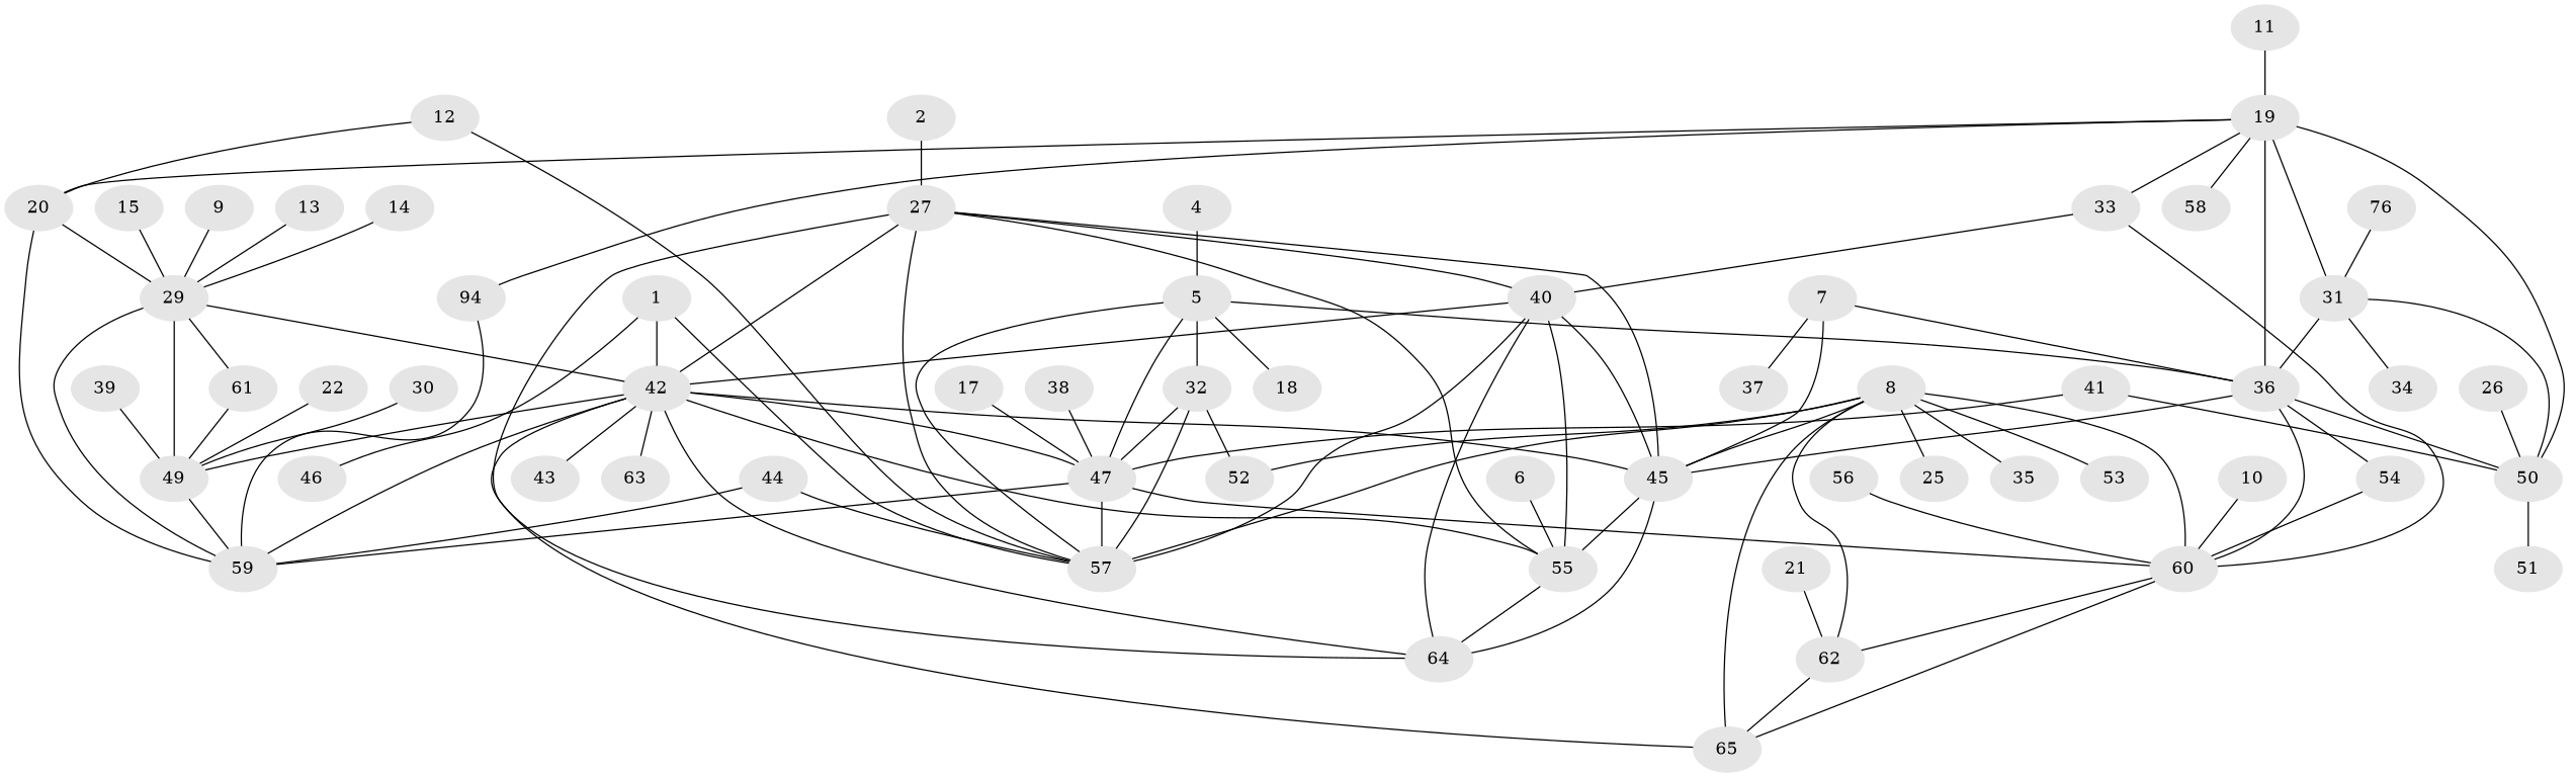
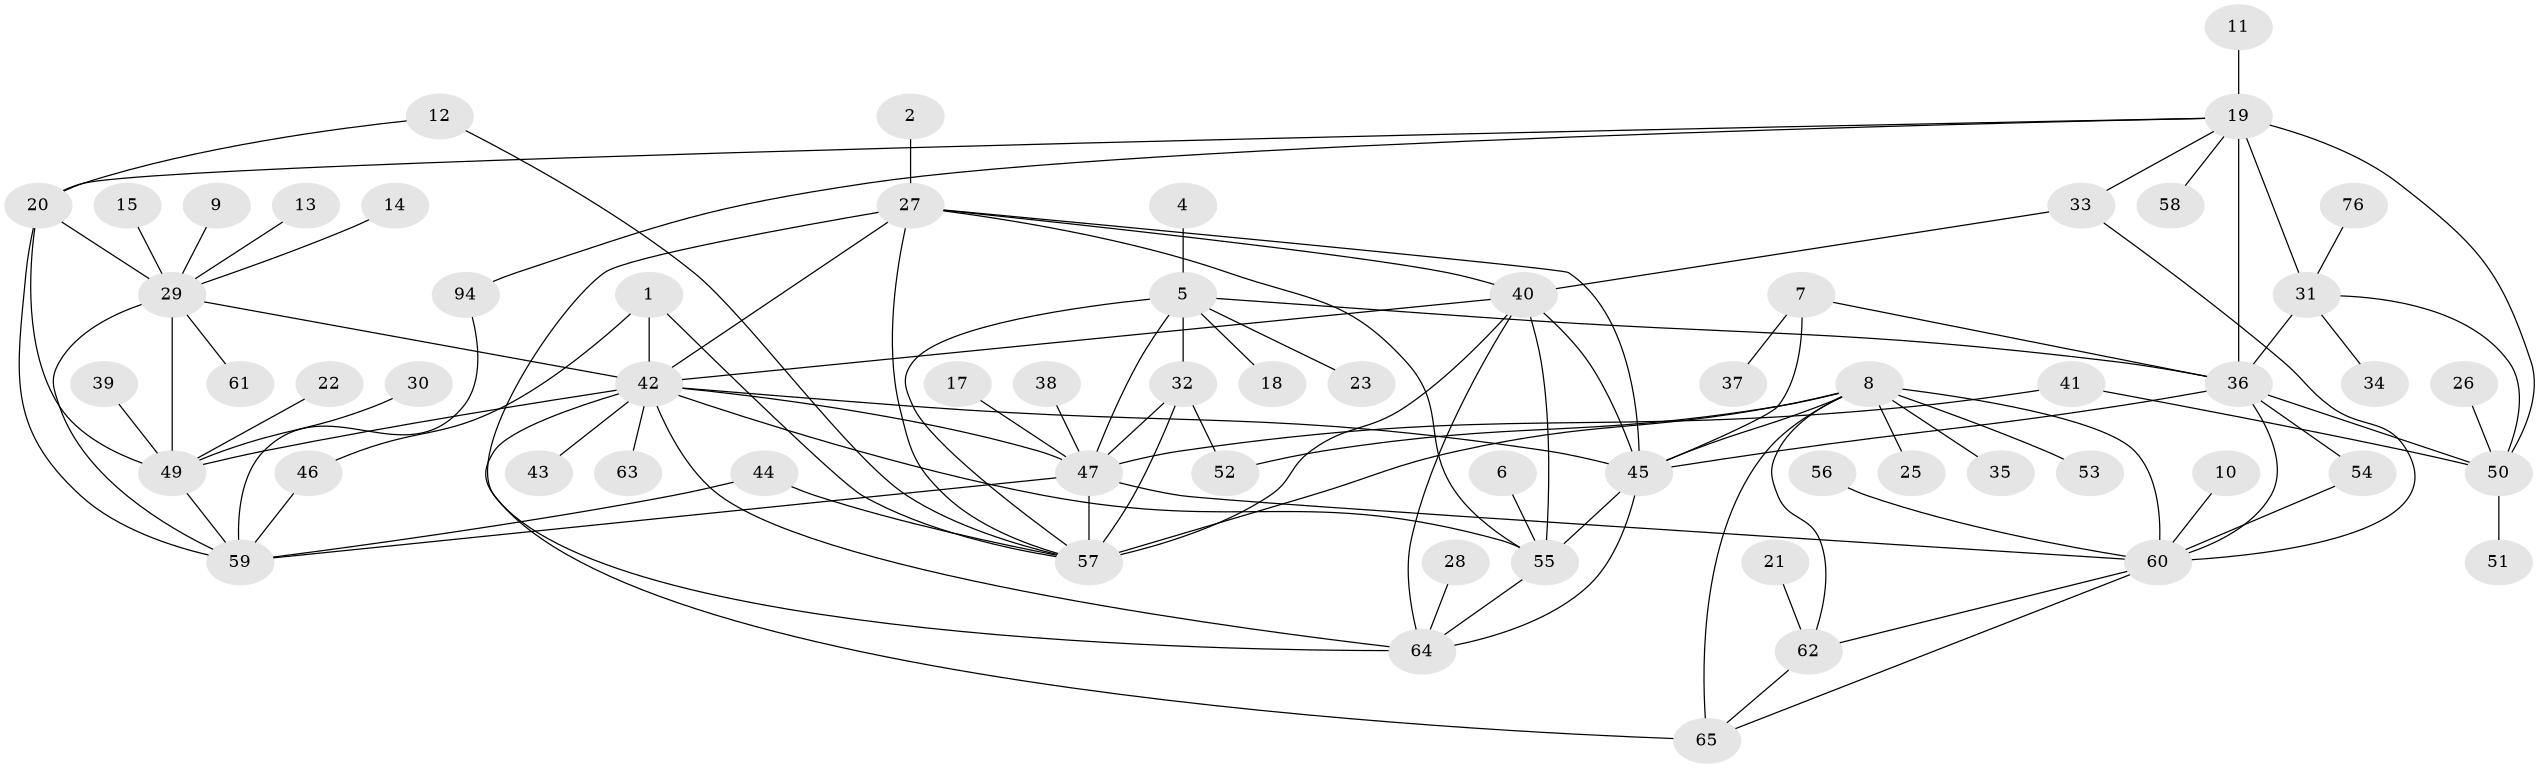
  graph {
    node [color=gray90 style=filled]
    edge [weight=1.0]
    1
    42
    46
    57
    49
    47
    55
    45
    65
    59
    64
    43
    63
    2
    27
    40
    4
    5
    18
+   23
    32
    36
    52
    60
    50
    54
    6
    7
    37
    8
    25
    35
    53
    62
    9
    29
    61
    10
    11
    19
    20
    31
    n43 [label=94]
    33
    58
    12
    13
    14
    15
    n50 [label=76]
    34
    17
    51
    21
    22
    26
+   28
    30
    38
    39
    41
    44
    56
    1 -- 42
    1 -- 46
    1 -- 57
    42 -- 49
    42 -- 47
    42 -- 55
    42 -- 45
    42 -- 65 [weight=2.0]
-   42 -- 59
+   46 -- 59
    42 -- 64
    42 -- 43
    42 -- 63
    49 -- 59
    47 -- 57 [weight=2.0]
    47 -- 59
    47 -- 60
    55 -- 64
    45 -- 55
    45 -- 64
    2 -- 27
    27 -- 42 [weight=2.0]
    27 -- 57
    27 -- 55
    27 -- 45
    27 -- 64
    27 -- 40
    40 -- 42
    40 -- 57
    40 -- 55
    40 -- 45
    40 -- 64
    4 -- 5
    5 -- 57
    5 -- 47 [weight=2.0]
    5 -- 18
+   5 -- 23
    5 -- 32 [weight=2.0]
    5 -- 36
    32 -- 57 [weight=2.0]
    32 -- 47 [weight=4.0]
    32 -- 52
    36 -- 45
    36 -- 60
    36 -- 50 [weight=2.0]
    36 -- 54
    60 -- 65 [weight=2.0]
    60 -- 62
    50 -- 51
    54 -- 60
    6 -- 55
    7 -- 45
    7 -- 36
    7 -- 37
    8 -- 57 [weight=2.0]
    8 -- 45
    8 -- 65 [weight=4.0]
    8 -- 52
    8 -- 60 [weight=2.0]
    8 -- 25
    8 -- 35
    8 -- 53
    8 -- 62 [weight=2.0]
    62 -- 65 [weight=2.0]
    9 -- 29
    29 -- 42 [weight=2.0]
    29 -- 49 [weight=2.0]
    29 -- 59 [weight=2.0]
    29 -- 61
    10 -- 60
    11 -- 19
    19 -- 36 [weight=2.0]
    19 -- 50
    19 -- 20
    19 -- 31 [weight=2.0]
    19 -- n43
    19 -- 33
    19 -- 58
-   61 -- 49
+   20 -- 49
    20 -- 59
    20 -- 29 [weight=2.0]
    31 -- 36 [weight=4.0]
    31 -- 50 [weight=2.0]
    31 -- 34
    n43 -- 59
    33 -- 40
    33 -- 60
    12 -- 57
    12 -- 20
    13 -- 29
    14 -- 29
    15 -- 29
    n50 -- 31
    17 -- 47
    21 -- 62
    22 -- 49
    26 -- 50
+   28 -- 64
    30 -- 49
    38 -- 47
    39 -- 49
    41 -- 47
    41 -- 50
    44 -- 57
    44 -- 59
    56 -- 60
  }
